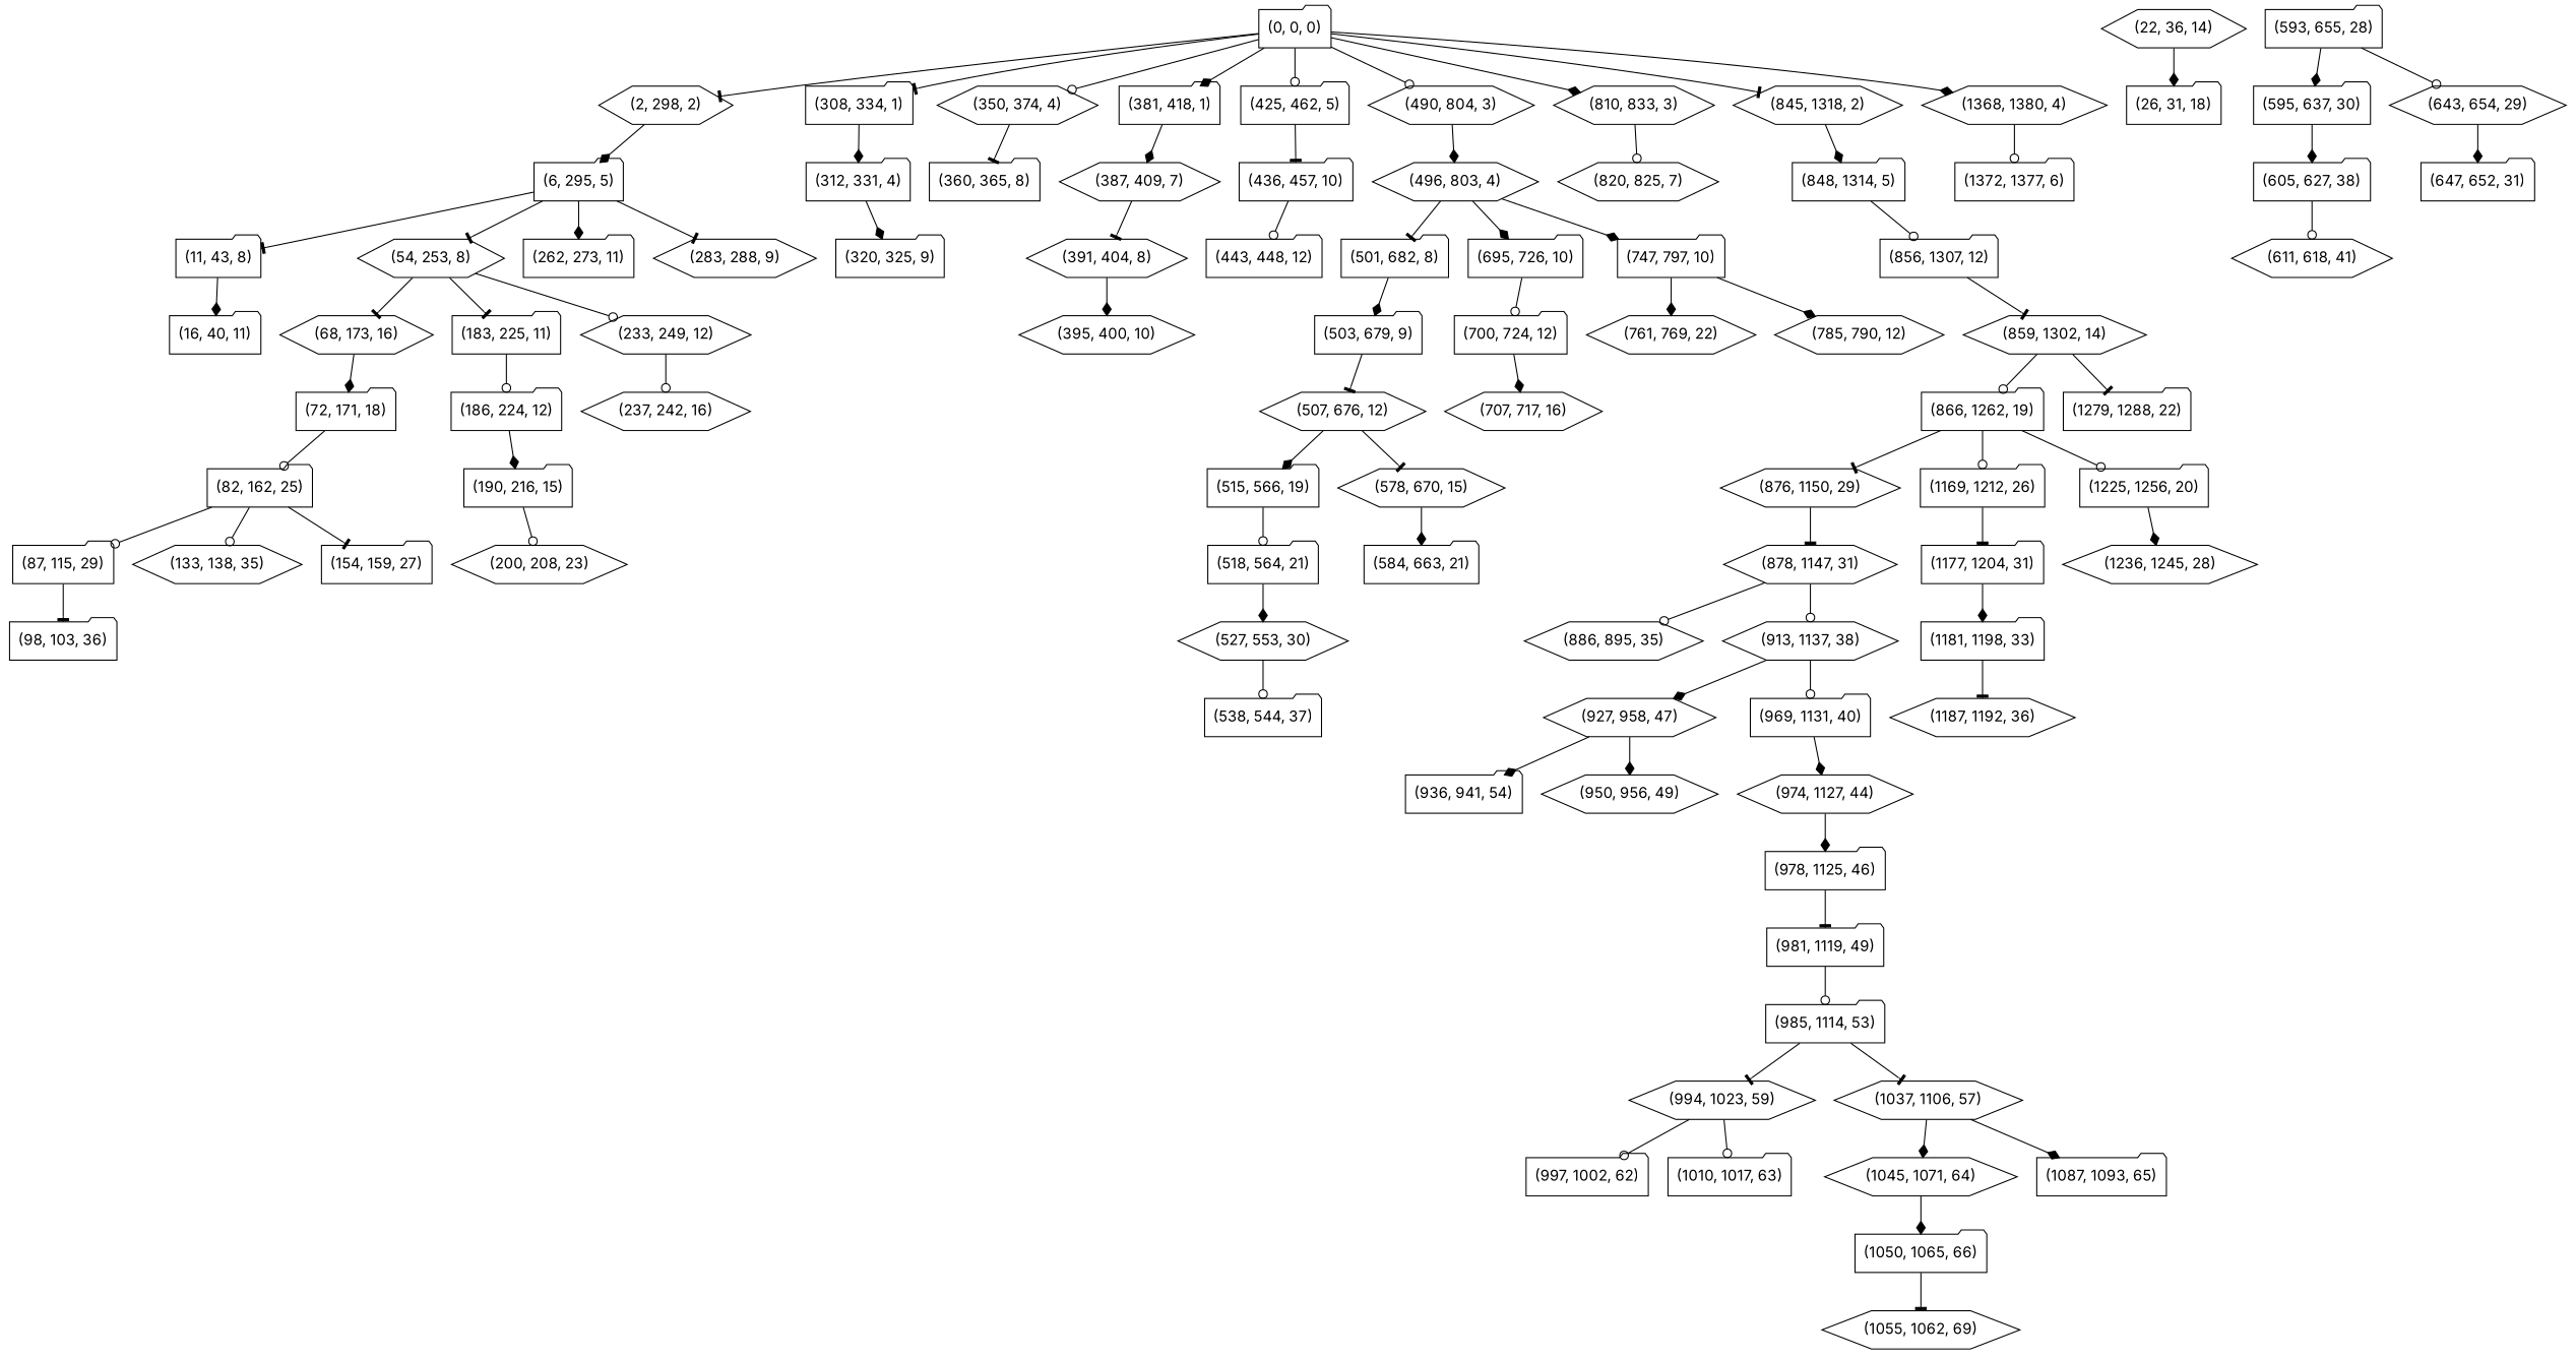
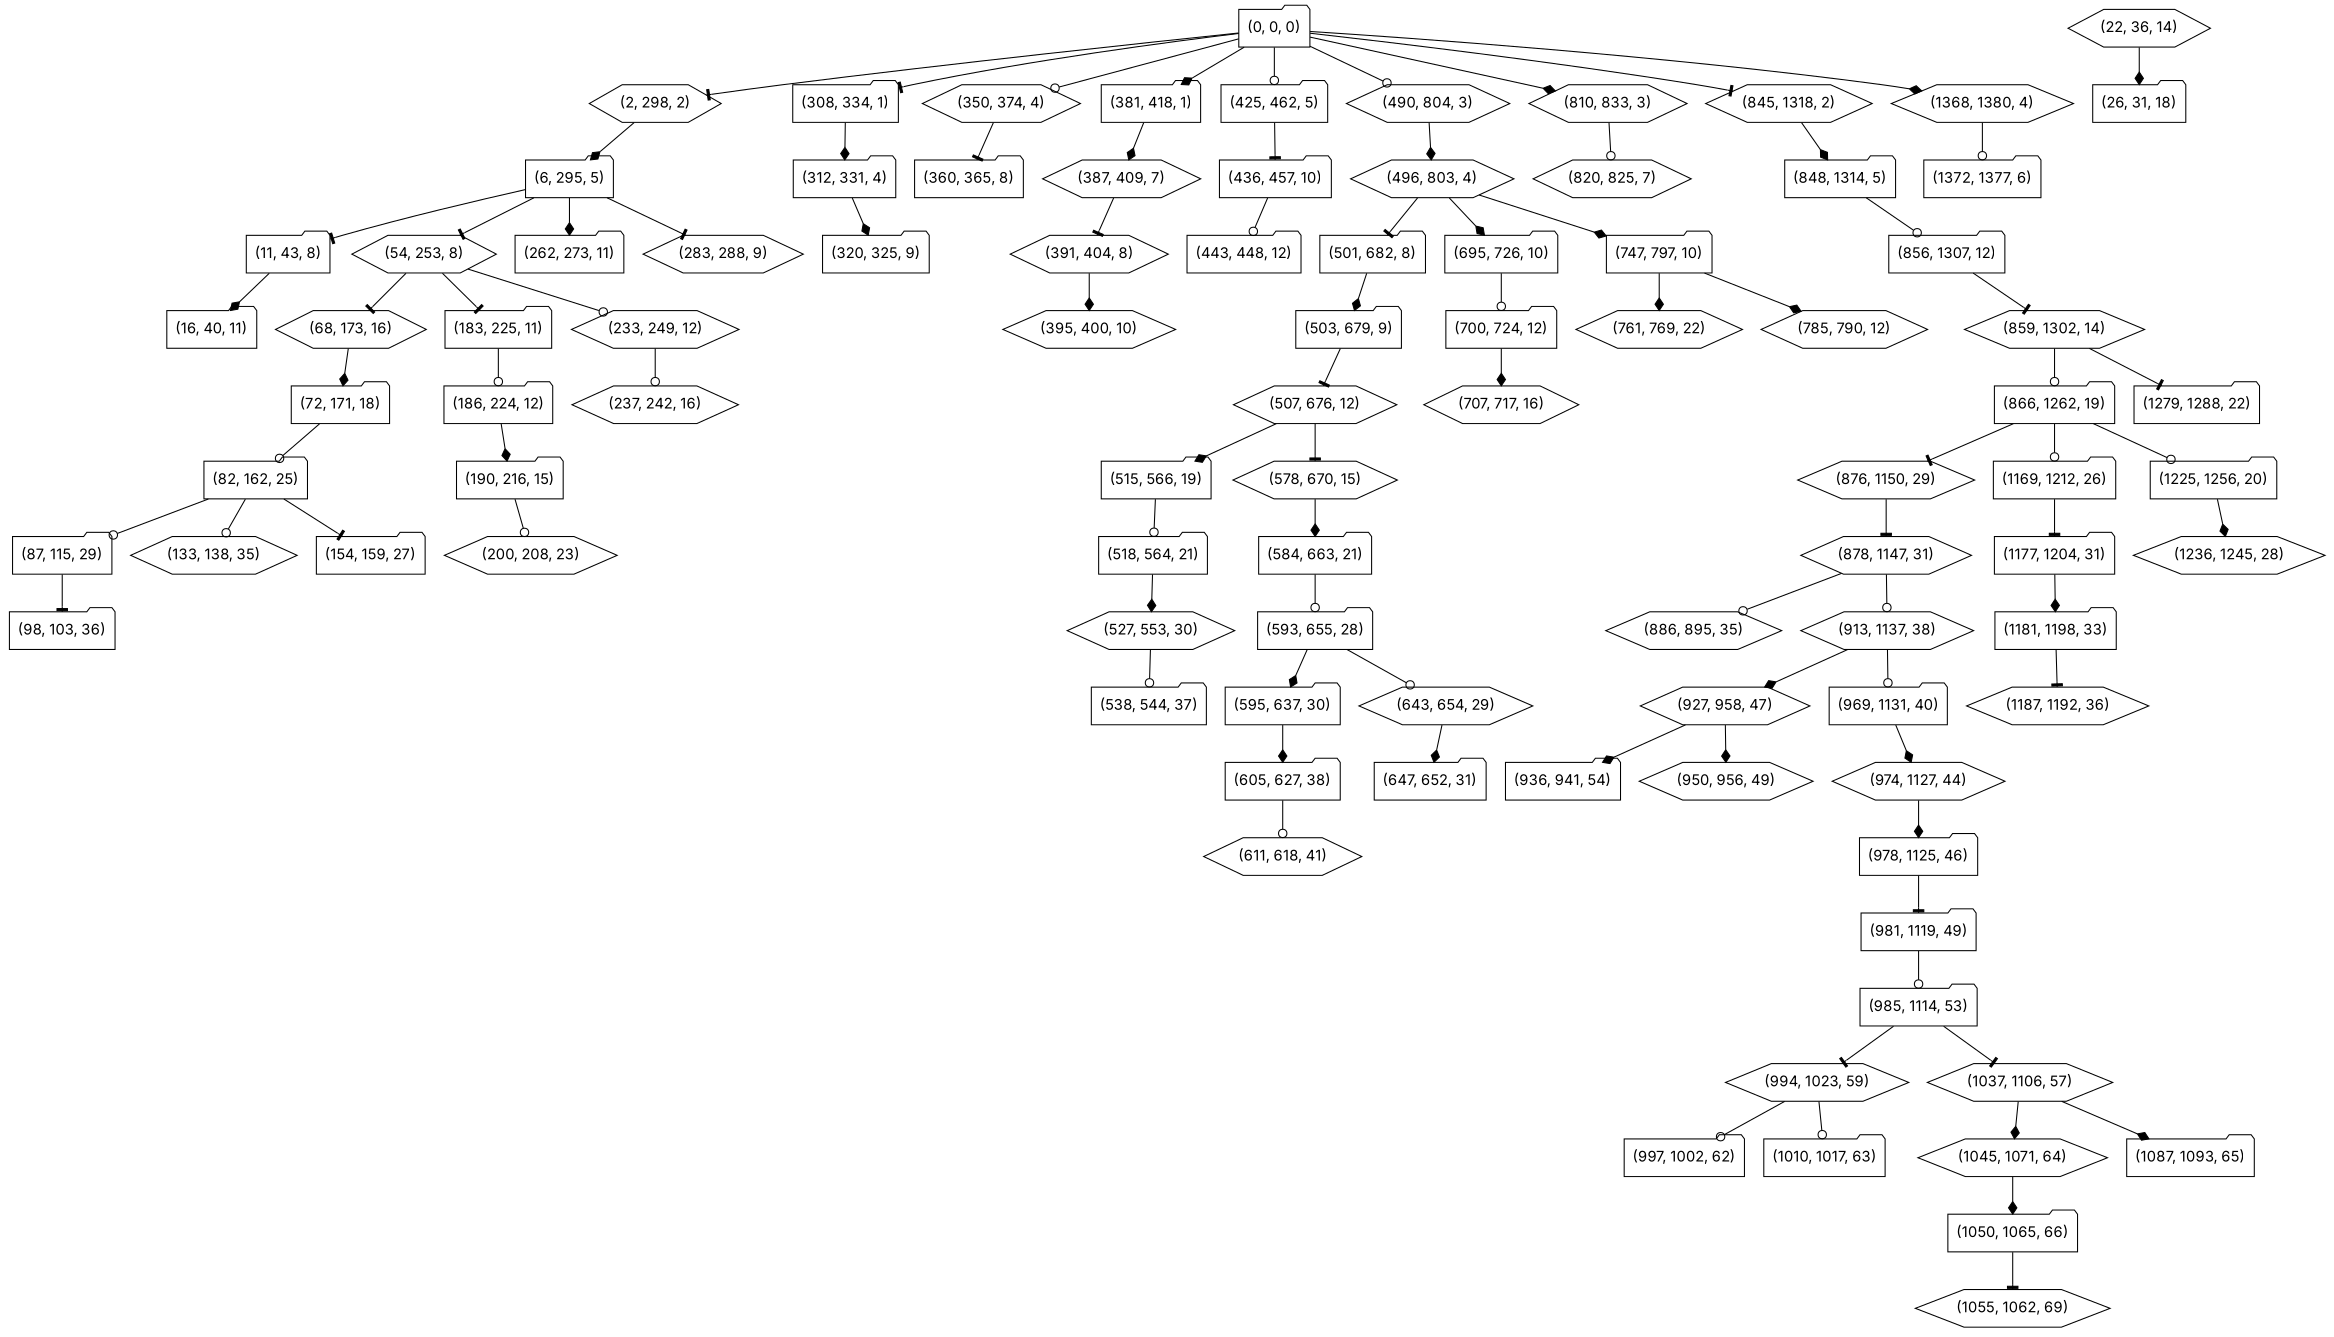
  digraph {
    fontname=Inter
    node [fontname=Inter shape=folder]
    edge [arrowhead=diamond fontname=Inter]
    "(2, 298, 2)" [shape=hexagon]
    "(0, 0, 0)"
    "(308, 334, 1)"
    "(350, 374, 4)" [shape=hexagon]
    "(381, 418, 1)"
    "(425, 462, 5)"
    "(490, 804, 3)" [shape=hexagon]
    "(810, 833, 3)" [shape=hexagon]
    "(845, 1318, 2)" [shape=hexagon]
    "(1368, 1380, 4)" [shape=hexagon]
    "(6, 295, 5)"
    "(312, 331, 4)"
    "(360, 365, 8)"
    "(387, 409, 7)" [shape=hexagon]
    "(436, 457, 10)"
    "(496, 803, 4)" [shape=hexagon]
    "(820, 825, 7)" [shape=hexagon]
    "(848, 1314, 5)"
    "(1372, 1377, 6)"
    "(11, 43, 8)"
    "(54, 253, 8)" [shape=hexagon]
    "(262, 273, 11)"
    "(283, 288, 9)" [shape=hexagon]
    "(16, 40, 11)"
    "(68, 173, 16)" [shape=hexagon]
    "(183, 225, 11)"
    "(233, 249, 12)" [shape=hexagon]
    "(22, 36, 14)" [shape=hexagon]
    "(26, 31, 18)"
    "(72, 171, 18)"
    "(186, 224, 12)"
    "(237, 242, 16)" [shape=hexagon]
    "(82, 162, 25)"
    "(87, 115, 29)"
    "(133, 138, 35)" [shape=hexagon]
    "(154, 159, 27)"
    "(98, 103, 36)"
    "(190, 216, 15)"
    "(200, 208, 23)" [shape=hexagon]
    "(320, 325, 9)"
    "(391, 404, 8)" [shape=hexagon]
    "(395, 400, 10)" [shape=hexagon]
    "(443, 448, 12)"
    "(501, 682, 8)"
    "(695, 726, 10)"
    "(747, 797, 10)"
    "(503, 679, 9)"
    "(700, 724, 12)"
    "(761, 769, 22)" [shape=hexagon]
    "(785, 790, 12)" [shape=hexagon]
    "(507, 676, 12)" [shape=hexagon]
    "(515, 566, 19)"
    "(578, 670, 15)" [shape=hexagon]
    "(518, 564, 21)"
    "(584, 663, 21)"
    "(527, 553, 30)" [shape=hexagon]
    "(538, 544, 37)"
    "(593, 655, 28)"
    "(595, 637, 30)"
    "(643, 654, 29)" [shape=hexagon]
    "(605, 627, 38)"
    "(647, 652, 31)"
    "(611, 618, 41)" [shape=hexagon]
    "(707, 717, 16)" [shape=hexagon]
    "(856, 1307, 12)"
    "(859, 1302, 14)" [shape=hexagon]
    "(866, 1262, 19)"
    "(1279, 1288, 22)"
    "(876, 1150, 29)" [shape=hexagon]
    "(1169, 1212, 26)"
    "(1225, 1256, 20)"
    "(878, 1147, 31)" [shape=hexagon]
    "(1177, 1204, 31)"
    "(1236, 1245, 28)" [shape=hexagon]
    "(886, 895, 35)" [shape=hexagon]
    "(913, 1137, 38)" [shape=hexagon]
    "(927, 958, 47)" [shape=hexagon]
    "(969, 1131, 40)"
    "(936, 941, 54)"
    "(950, 956, 49)" [shape=hexagon]
    "(974, 1127, 44)" [shape=hexagon]
    "(978, 1125, 46)"
    "(981, 1119, 49)"
    "(985, 1114, 53)"
    "(994, 1023, 59)" [shape=hexagon]
    "(1037, 1106, 57)" [shape=hexagon]
    "(997, 1002, 62)"
    "(1010, 1017, 63)"
    "(1045, 1071, 64)" [shape=hexagon]
    "(1087, 1093, 65)"
    "(1050, 1065, 66)"
    "(1055, 1062, 69)" [shape=hexagon]
    "(1181, 1198, 33)"
    "(1187, 1192, 36)" [shape=hexagon]
    "(2, 298, 2)" -> "(6, 295, 5)"
    "(0, 0, 0)" -> "(2, 298, 2)" [arrowhead=tee]
    "(0, 0, 0)" -> "(308, 334, 1)" [arrowhead=tee]
    "(0, 0, 0)" -> "(350, 374, 4)" [arrowhead=odot]
    "(0, 0, 0)" -> "(381, 418, 1)"
    "(0, 0, 0)" -> "(425, 462, 5)" [arrowhead=odot]
    "(0, 0, 0)" -> "(490, 804, 3)" [arrowhead=odot]
    "(0, 0, 0)" -> "(810, 833, 3)"
    "(0, 0, 0)" -> "(845, 1318, 2)" [arrowhead=tee]
    "(0, 0, 0)" -> "(1368, 1380, 4)"
    "(308, 334, 1)" -> "(312, 331, 4)"
    "(350, 374, 4)" -> "(360, 365, 8)" [arrowhead=tee]
    "(381, 418, 1)" -> "(387, 409, 7)"
    "(425, 462, 5)" -> "(436, 457, 10)" [arrowhead=tee]
    "(490, 804, 3)" -> "(496, 803, 4)"
    "(810, 833, 3)" -> "(820, 825, 7)" [arrowhead=odot]
    "(845, 1318, 2)" -> "(848, 1314, 5)"
    "(1368, 1380, 4)" -> "(1372, 1377, 6)" [arrowhead=odot]
    "(6, 295, 5)" -> "(11, 43, 8)" [arrowhead=tee]
    "(6, 295, 5)" -> "(54, 253, 8)" [arrowhead=tee]
    "(6, 295, 5)" -> "(262, 273, 11)"
    "(6, 295, 5)" -> "(283, 288, 9)" [arrowhead=tee]
    "(312, 331, 4)" -> "(320, 325, 9)"
    "(387, 409, 7)" -> "(391, 404, 8)" [arrowhead=tee]
    "(436, 457, 10)" -> "(443, 448, 12)" [arrowhead=odot]
    "(496, 803, 4)" -> "(501, 682, 8)" [arrowhead=tee]
    "(496, 803, 4)" -> "(695, 726, 10)"
    "(496, 803, 4)" -> "(747, 797, 10)"
    "(848, 1314, 5)" -> "(856, 1307, 12)" [arrowhead=odot]
    "(11, 43, 8)" -> "(16, 40, 11)"
    "(54, 253, 8)" -> "(68, 173, 16)" [arrowhead=tee]
    "(54, 253, 8)" -> "(183, 225, 11)" [arrowhead=tee]
    "(54, 253, 8)" -> "(233, 249, 12)" [arrowhead=odot]
    "(68, 173, 16)" -> "(72, 171, 18)"
    "(183, 225, 11)" -> "(186, 224, 12)" [arrowhead=odot]
    "(233, 249, 12)" -> "(237, 242, 16)" [arrowhead=odot]
    "(22, 36, 14)" -> "(26, 31, 18)"
    "(72, 171, 18)" -> "(82, 162, 25)" [arrowhead=odot]
    "(186, 224, 12)" -> "(190, 216, 15)"
    "(82, 162, 25)" -> "(87, 115, 29)" [arrowhead=odot]
    "(82, 162, 25)" -> "(133, 138, 35)" [arrowhead=odot]
    "(82, 162, 25)" -> "(154, 159, 27)" [arrowhead=tee]
    "(87, 115, 29)" -> "(98, 103, 36)" [arrowhead=tee]
    "(190, 216, 15)" -> "(200, 208, 23)" [arrowhead=odot]
    "(391, 404, 8)" -> "(395, 400, 10)"
    "(501, 682, 8)" -> "(503, 679, 9)"
    "(695, 726, 10)" -> "(700, 724, 12)" [arrowhead=odot]
    "(747, 797, 10)" -> "(761, 769, 22)"
    "(747, 797, 10)" -> "(785, 790, 12)"
    "(503, 679, 9)" -> "(507, 676, 12)" [arrowhead=tee]
    "(700, 724, 12)" -> "(707, 717, 16)"
    "(507, 676, 12)" -> "(515, 566, 19)"
    "(507, 676, 12)" -> "(578, 670, 15)" [arrowhead=tee]
    "(515, 566, 19)" -> "(518, 564, 21)" [arrowhead=odot]
    "(578, 670, 15)" -> "(584, 663, 21)"
    "(518, 564, 21)" -> "(527, 553, 30)"
+   "(584, 663, 21)" -> "(593, 655, 28)" [arrowhead=odot]
    "(527, 553, 30)" -> "(538, 544, 37)" [arrowhead=odot]
    "(593, 655, 28)" -> "(595, 637, 30)"
    "(593, 655, 28)" -> "(643, 654, 29)" [arrowhead=odot]
    "(595, 637, 30)" -> "(605, 627, 38)"
    "(643, 654, 29)" -> "(647, 652, 31)"
    "(605, 627, 38)" -> "(611, 618, 41)" [arrowhead=odot]
    "(856, 1307, 12)" -> "(859, 1302, 14)" [arrowhead=tee]
    "(859, 1302, 14)" -> "(866, 1262, 19)" [arrowhead=odot]
    "(859, 1302, 14)" -> "(1279, 1288, 22)" [arrowhead=tee]
    "(866, 1262, 19)" -> "(876, 1150, 29)" [arrowhead=tee]
    "(866, 1262, 19)" -> "(1169, 1212, 26)" [arrowhead=odot]
    "(866, 1262, 19)" -> "(1225, 1256, 20)" [arrowhead=odot]
    "(876, 1150, 29)" -> "(878, 1147, 31)" [arrowhead=tee]
    "(1169, 1212, 26)" -> "(1177, 1204, 31)" [arrowhead=tee]
    "(1225, 1256, 20)" -> "(1236, 1245, 28)"
    "(878, 1147, 31)" -> "(886, 895, 35)" [arrowhead=odot]
    "(878, 1147, 31)" -> "(913, 1137, 38)" [arrowhead=odot]
    "(1177, 1204, 31)" -> "(1181, 1198, 33)"
    "(913, 1137, 38)" -> "(927, 958, 47)"
    "(913, 1137, 38)" -> "(969, 1131, 40)" [arrowhead=odot]
    "(927, 958, 47)" -> "(936, 941, 54)"
    "(927, 958, 47)" -> "(950, 956, 49)"
    "(969, 1131, 40)" -> "(974, 1127, 44)"
    "(974, 1127, 44)" -> "(978, 1125, 46)"
    "(978, 1125, 46)" -> "(981, 1119, 49)" [arrowhead=tee]
    "(981, 1119, 49)" -> "(985, 1114, 53)" [arrowhead=odot]
    "(985, 1114, 53)" -> "(994, 1023, 59)" [arrowhead=tee]
    "(985, 1114, 53)" -> "(1037, 1106, 57)" [arrowhead=tee]
    "(994, 1023, 59)" -> "(997, 1002, 62)" [arrowhead=odot]
    "(994, 1023, 59)" -> "(1010, 1017, 63)" [arrowhead=odot]
    "(1037, 1106, 57)" -> "(1045, 1071, 64)"
    "(1037, 1106, 57)" -> "(1087, 1093, 65)"
    "(1045, 1071, 64)" -> "(1050, 1065, 66)"
    "(1050, 1065, 66)" -> "(1055, 1062, 69)" [arrowhead=tee]
    "(1181, 1198, 33)" -> "(1187, 1192, 36)" [arrowhead=tee]
  }
